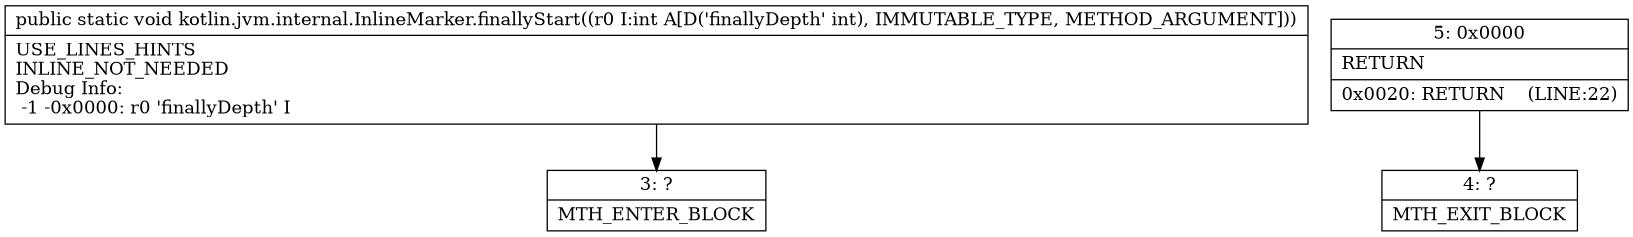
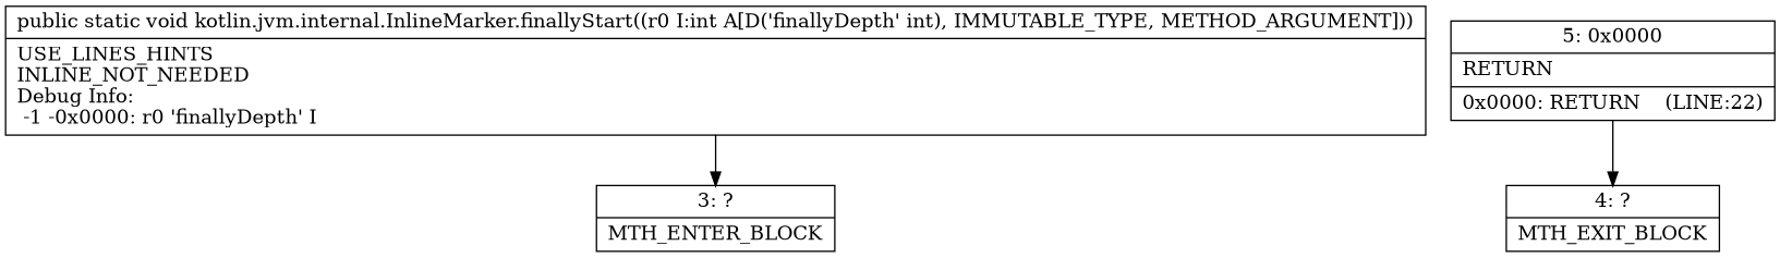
  digraph {
    node [shape=record]
    n1 [label="{3\:\ ?|MTH_ENTER_BLOCK\l}"]
-   n2 [label="{5\:\ 0x0000|RETURN\l|0x0020: RETURN    (LINE:22)\l}"]
+   n2 [label="{5\:\ 0x0000|RETURN\l|0x0000: RETURN    (LINE:22)\l}"]
    n3 [label="{4\:\ ?|MTH_EXIT_BLOCK\l}"]
    n4 [label="{public static void kotlin.jvm.internal.InlineMarker.finallyStart((r0 I:int A[D('finallyDepth' int), IMMUTABLE_TYPE, METHOD_ARGUMENT]))  | USE_LINES_HINTS\lINLINE_NOT_NEEDED\lDebug Info:\l  \-1 \-0x0000: r0 'finallyDepth' I\l}"]
    n2 -> n3
    n4 -> n1
  }
